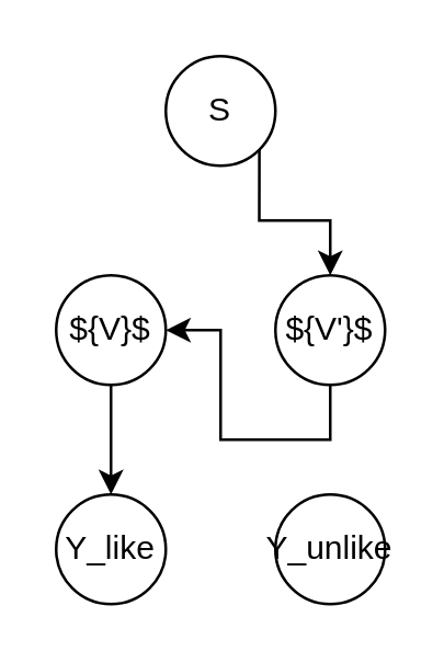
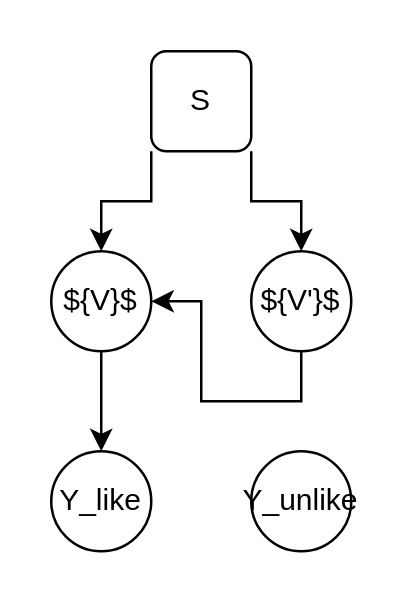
  <mxCell id="0" />
  <mxCell id="1" parent="0" />
+ <mxCell id="2" style="edgeStyle=orthogonalEdgeStyle;rounded=0;orthogonalLoop=1;jettySize=auto;html=1;exitX=0;exitY=1;exitDx=0;exitDy=0;entryX=0.5;entryY=0;entryDx=0;entryDy=0;" edge="1" parent="1" source="4" target="6"><mxGeometry relative="1" as="geometry" /></mxCell>
  <mxCell id="3" style="edgeStyle=orthogonalEdgeStyle;rounded=0;orthogonalLoop=1;jettySize=auto;html=1;exitX=1;exitY=1;exitDx=0;exitDy=0;" edge="1" parent="1" source="4" target="8"><mxGeometry relative="1" as="geometry" /></mxCell>
- <mxCell id="4" value="S" style="ellipse;whiteSpace=wrap;html=1;aspect=fixed;" vertex="1" parent="1"><mxGeometry x="60" y="20" width="40" height="40" as="geometry" /></mxCell>
+ <mxCell id="4" value="S" style="whiteSpace=wrap;html=1;aspect=fixed;rounded=1;" vertex="1" parent="1"><mxGeometry x="60" y="20" width="40" height="40" as="geometry" /></mxCell>
  <mxCell id="5" style="edgeStyle=orthogonalEdgeStyle;rounded=0;orthogonalLoop=1;jettySize=auto;html=1;exitX=0.5;exitY=1;exitDx=0;exitDy=0;entryX=0.5;entryY=0;entryDx=0;entryDy=0;" edge="1" parent="1" source="6" target="9"><mxGeometry relative="1" as="geometry" /></mxCell>
  <mxCell id="6" value="${V}$" style="ellipse;whiteSpace=wrap;html=1;aspect=fixed;" vertex="1" parent="1"><mxGeometry x="20" y="100" width="40" height="40" as="geometry" /></mxCell>
  <mxCell id="7" style="edgeStyle=orthogonalEdgeStyle;rounded=0;orthogonalLoop=1;jettySize=auto;html=1;exitX=0.5;exitY=1;exitDx=0;exitDy=0;" edge="1" parent="1" source="8" target="6"><mxGeometry relative="1" as="geometry" /></mxCell>
  <mxCell id="8" value="${V'}$" style="ellipse;whiteSpace=wrap;html=1;aspect=fixed;" vertex="1" parent="1"><mxGeometry x="100" y="100" width="40" height="40" as="geometry" /></mxCell>
  <mxCell id="9" value="Y_like" style="ellipse;whiteSpace=wrap;html=1;aspect=fixed;" vertex="1" parent="1"><mxGeometry x="20" y="180" width="40" height="40" as="geometry" /></mxCell>
  <mxCell id="10" value="Y_unlike" style="ellipse;whiteSpace=wrap;html=1;aspect=fixed;" vertex="1" parent="1"><mxGeometry x="100" y="180" width="40" height="40" as="geometry" /></mxCell>
